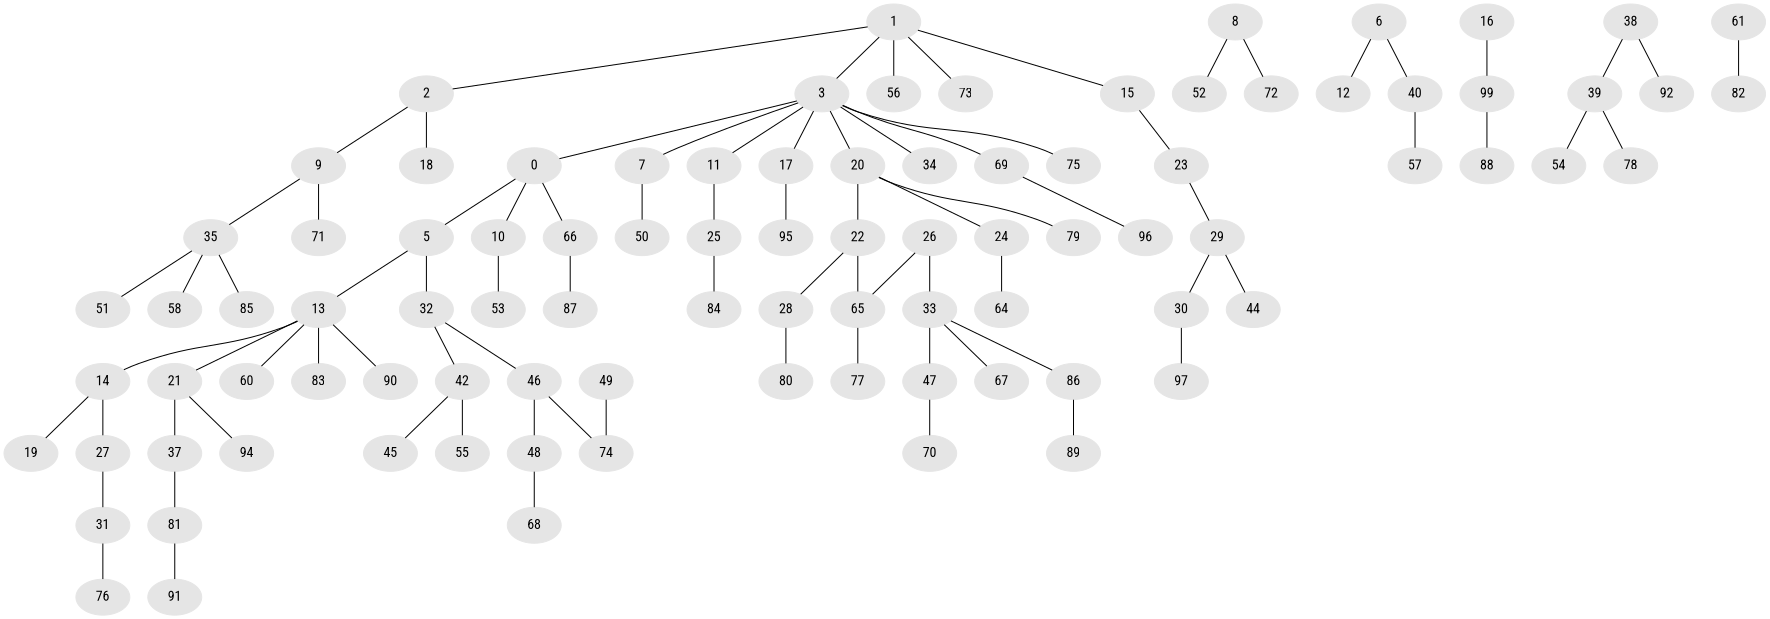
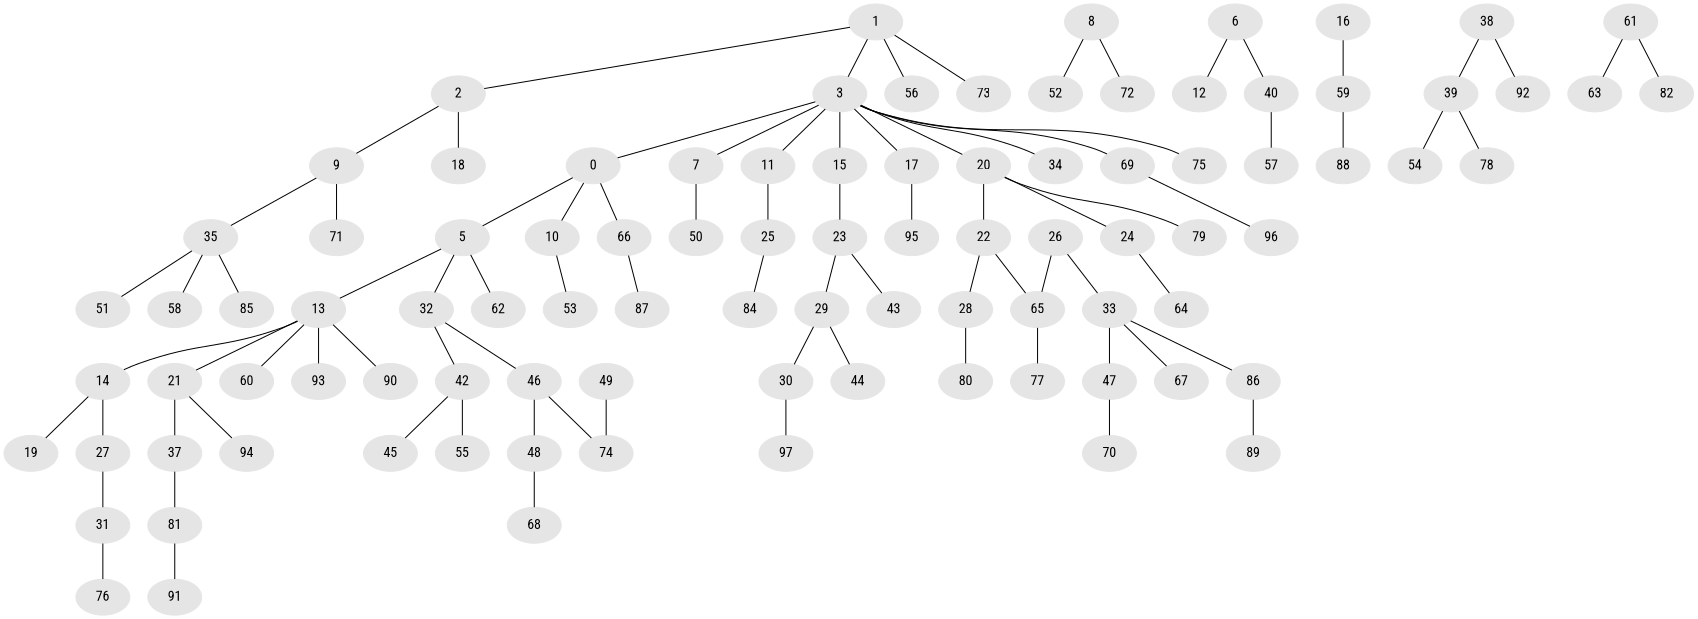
  graph {
    fontname="Roboto Condensed"
    node [color=gray90 fontname="Roboto Condensed" style=filled]
    edge [fontname="Roboto Condensed"]
    1
    2
    3
    56
    73
    9
    18
    n8 [label=0]
    7
    11
    15
    17
    20
    34
    69
    75
    8
    52
    72
    6
    12
    40
    35
    71
    5
    10
    66
    50
    25
    23
    95
    22
    24
    79
    96
    13
    32
+   62
    53
    87
    14
    21
    60
-   83
+   83 [label=93]
    90
    42
    46
    57
    16
-   59 [label=99]
+   59
    51
    58
    85
    84
    19
    27
    37
    94
    31
    29
+   43
    88
    28
    65
    64
    81
    26
    33
    80
    30
    44
    47
    67
    86
    77
    76
    n77 [label=97]
    45
    55
    48
    74
    70
    89
    38
    39
    92
    91
    54
    78
    49
    68
    61
+   63
    82
    1 -- 2
    1 -- 3
    1 -- 56
    1 -- 73
    2 -- 9
    2 -- 18
    3 -- n8
    3 -- 7
    3 -- 11
-   1 -- 15
+   3 -- 15
    3 -- 17
    3 -- 20
    3 -- 34
    3 -- 69
    3 -- 75
    9 -- 35
    9 -- 71
    n8 -- 5
    n8 -- 10
    n8 -- 66
    7 -- 50
    11 -- 25
    15 -- 23
    17 -- 95
    20 -- 22
    20 -- 24
    20 -- 79
    69 -- 96
    8 -- 52
    8 -- 72
    6 -- 12
    6 -- 40
    40 -- 57
    35 -- 51
    35 -- 58
    35 -- 85
    5 -- 13
    5 -- 32
+   5 -- 62
    10 -- 53
    66 -- 87
    25 -- 84
    23 -- 29
+   23 -- 43
    22 -- 28
    22 -- 65
    24 -- 64
    13 -- 14
    13 -- 21
    13 -- 60
    13 -- 83
    13 -- 90
    32 -- 42
    32 -- 46
    14 -- 19
    14 -- 27
    21 -- 37
    21 -- 94
    42 -- 45
    42 -- 55
    46 -- 48
    46 -- 74
    16 -- 59
    59 -- 88
    27 -- 31
    37 -- 81
    31 -- 76
    29 -- 30
    29 -- 44
    28 -- 80
    65 -- 77
    81 -- 91
    26 -- 65
    26 -- 33
    33 -- 47
    33 -- 67
    33 -- 86
    30 -- n77
    47 -- 70
    86 -- 89
    48 -- 68
    38 -- 39
    38 -- 92
    39 -- 54
    39 -- 78
    49 -- 74
+   61 -- 63
    61 -- 82
  }
